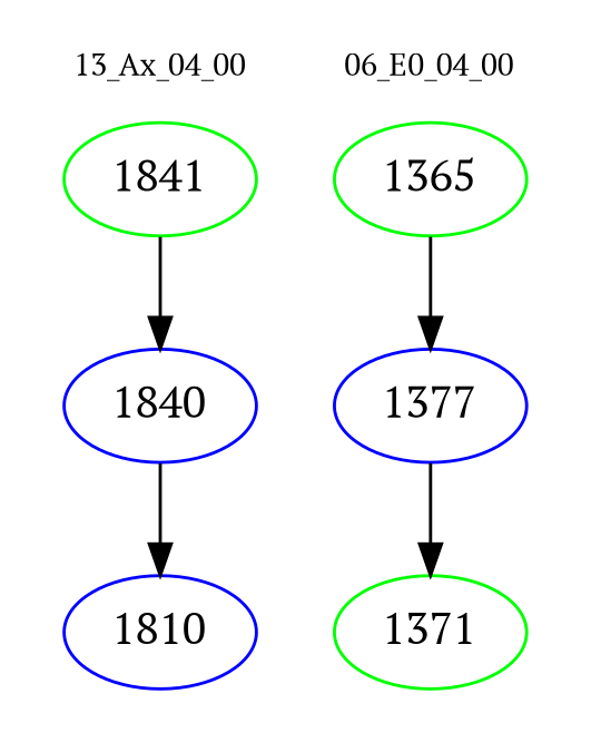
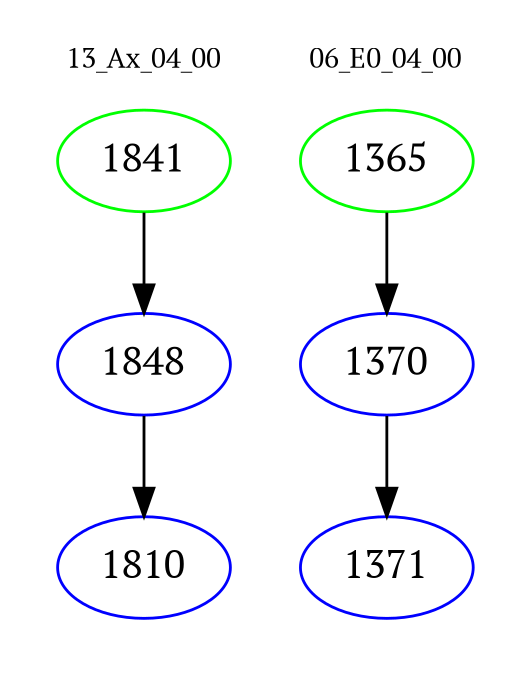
  digraph {
    fontname="PT Serif"
    node [color=blue fontname="PT Serif"]
    edge [color=black fontname="PT Serif"]
    n1 [color=green label=1841]
-   n2 [label=1840]
+   n2 [label=1848]
    n3 [label=1810]
    n4 [color=green label=1365]
-   n5 [label=1377]
-   n6 [color=green label=1371]
+   n5 [label=1370]
+   n6 [label=1371]
    subgraph cluster_1 {
      color=white
      fontsize=10
      label="13_Ax_04_00"
      n1
      n2
      n3
    }
    subgraph cluster_2 {
      color=white
      fontsize=10
      label="06_E0_04_00"
      n4
      n5
      n6
    }
    n1 -> n2
    n2 -> n3
    n4 -> n5
    n5 -> n6
  }
